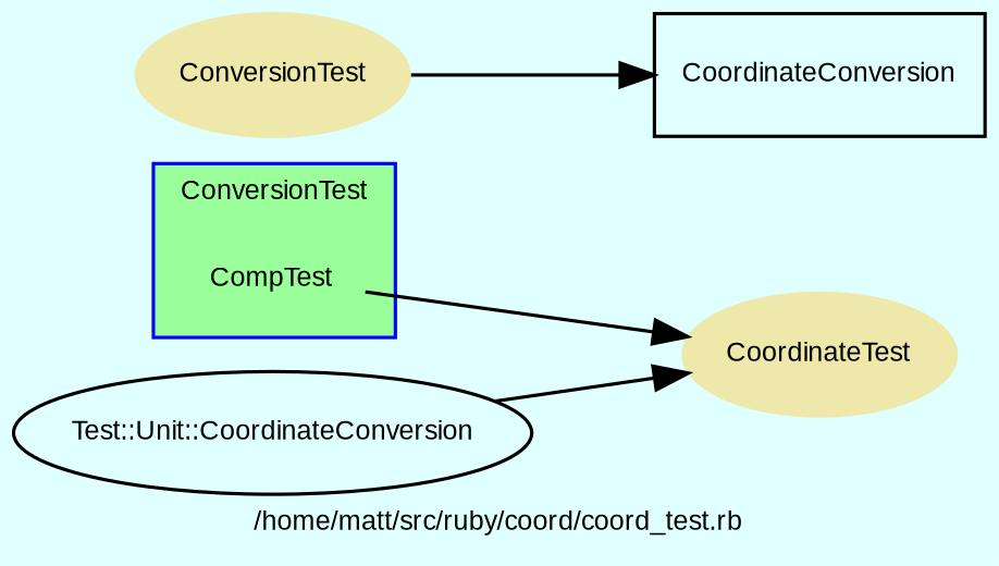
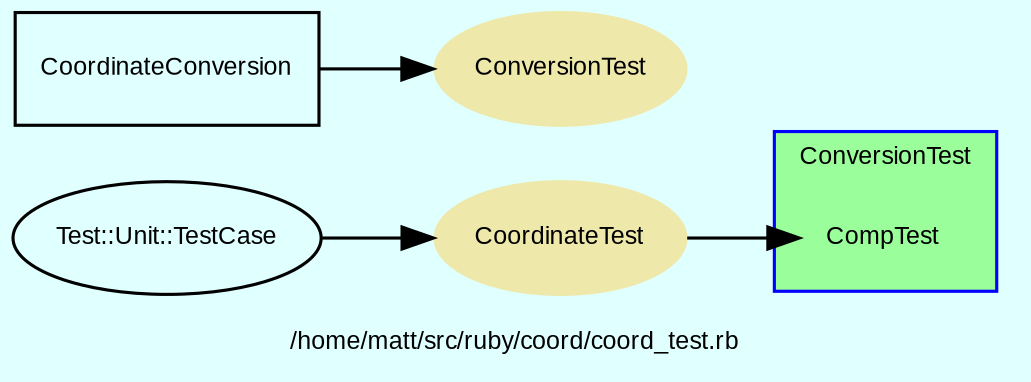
  digraph {
    bgcolor=lightcyan1
    compound=true
    fontname="Liberation Sans"
    fontsize=8
    label="/home/matt/src/ruby/coord/coord_test.rb"
    rankdir=LR
    node [color=black fontname="Liberation Sans" fontsize=8 shape=ellipse]
    edge [fontname="Liberation Sans"]
    CompTest [height=0.01 shape=plaintext width=0.75]
    n2 [color=palegoldenrod fontcolor=black label=CoordinateTest style=filled]
    n3 [color=palegoldenrod fontcolor=black label=ConversionTest style=filled]
    n4 [label=CoordinateConversion shape=box]
-   n5 [label="Test::Unit::CoordinateConversion" shape=""]
+   n5 [label="Test::Unit::TestCase" shape=""]
    subgraph cluster_1 {
      color=blue
      fillcolor=palegreen1
      label=ConversionTest
      style=filled
      CompTest
    }
-   CompTest -> n2
-   n3 -> n4
+   n2 -> CompTest
+   n4 -> n3
    n5 -> n2
  }
